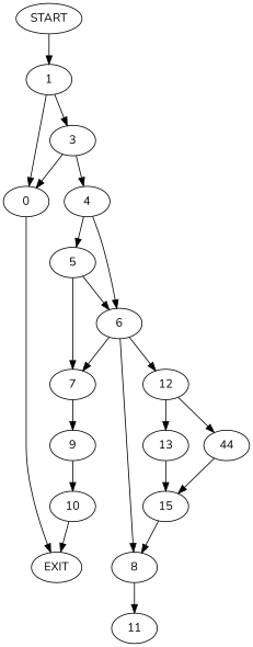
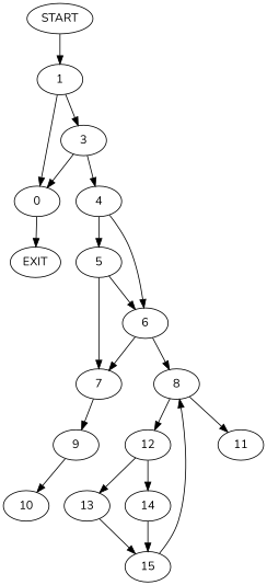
  digraph {
    fontname=Nunito
    node [fontname=Nunito]
    edge [fontname=Nunito]
    n1 [label=START]
    1
    n3 [label=0]
    3
    n5 [label=EXIT]
    4
    5
    6
    7
    8
    9
    11
    12
    10
    13
-   14 [label=44]
+   14
    15
    n1 -> 1
    1 -> n3
    1 -> 3
    n3 -> n5
    3 -> n3
    3 -> 4
    4 -> 5
    4 -> 6
    5 -> 6
    5 -> 7
    6 -> 7
    6 -> 8
    7 -> 9
    8 -> 11
-   6 -> 12
+   8 -> 12
    9 -> 10
    12 -> 13
    12 -> 14
-   10 -> n5
    13 -> 15
    14 -> 15
    15 -> 8
  }
